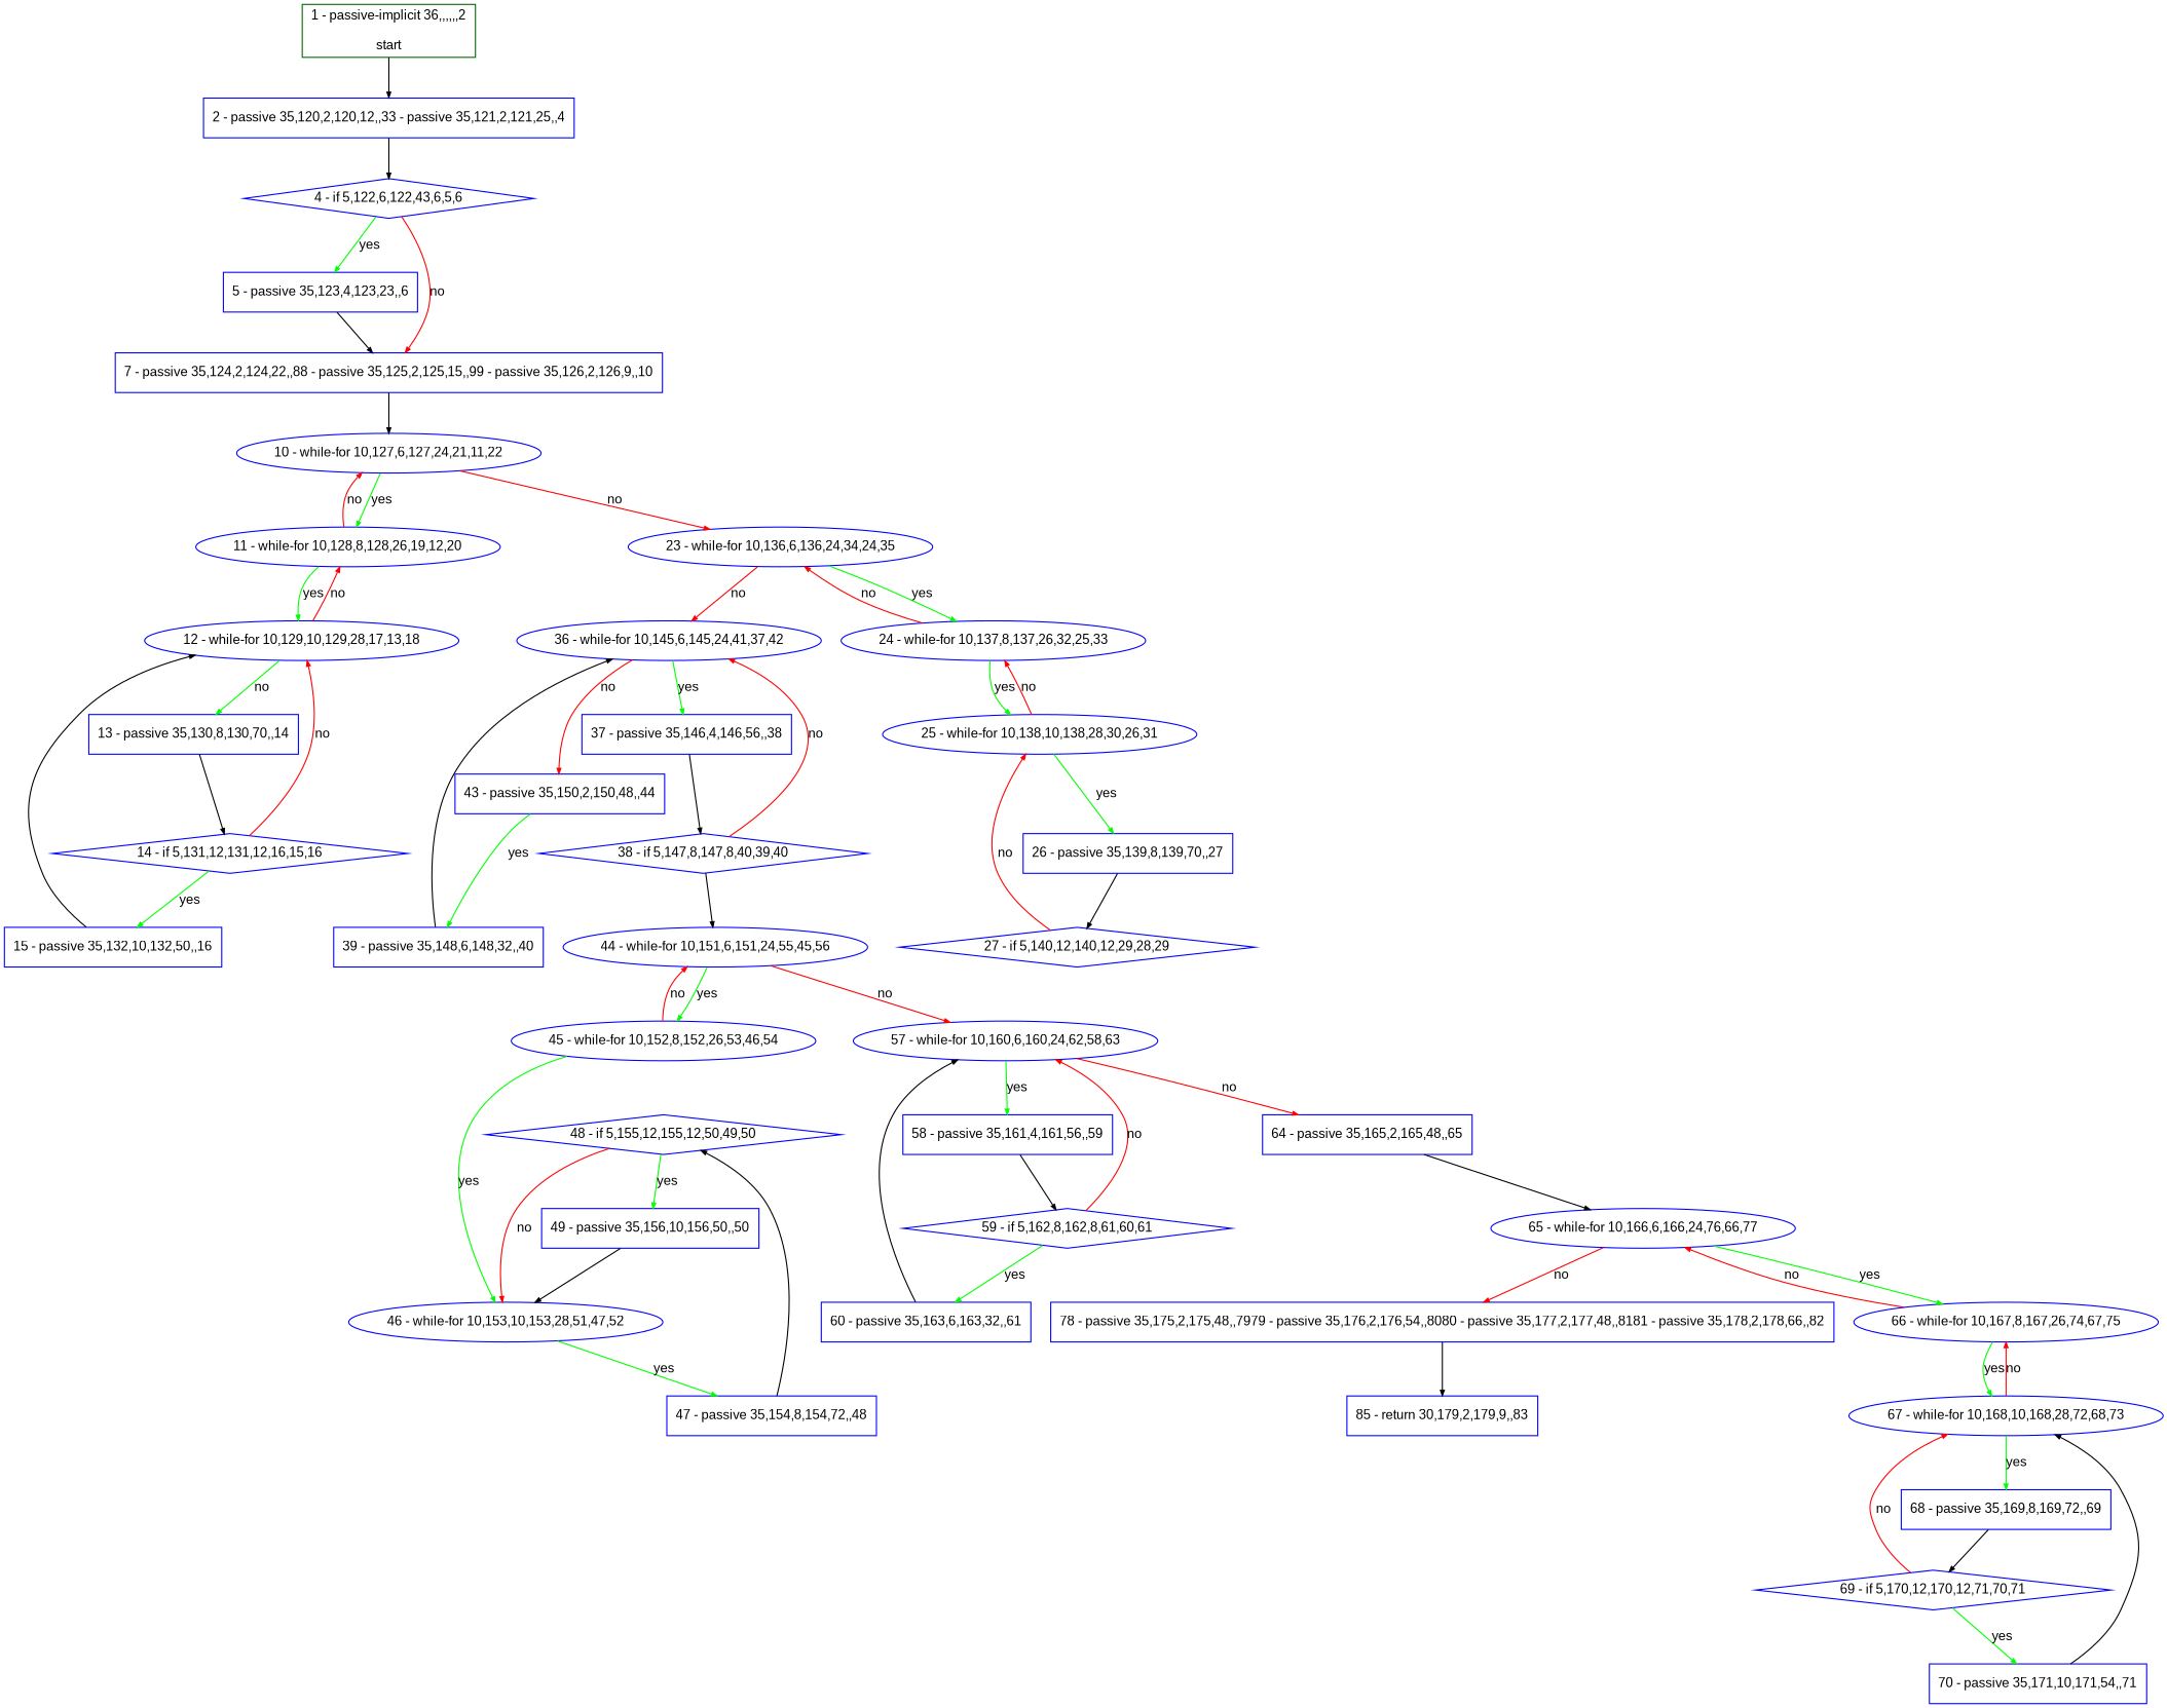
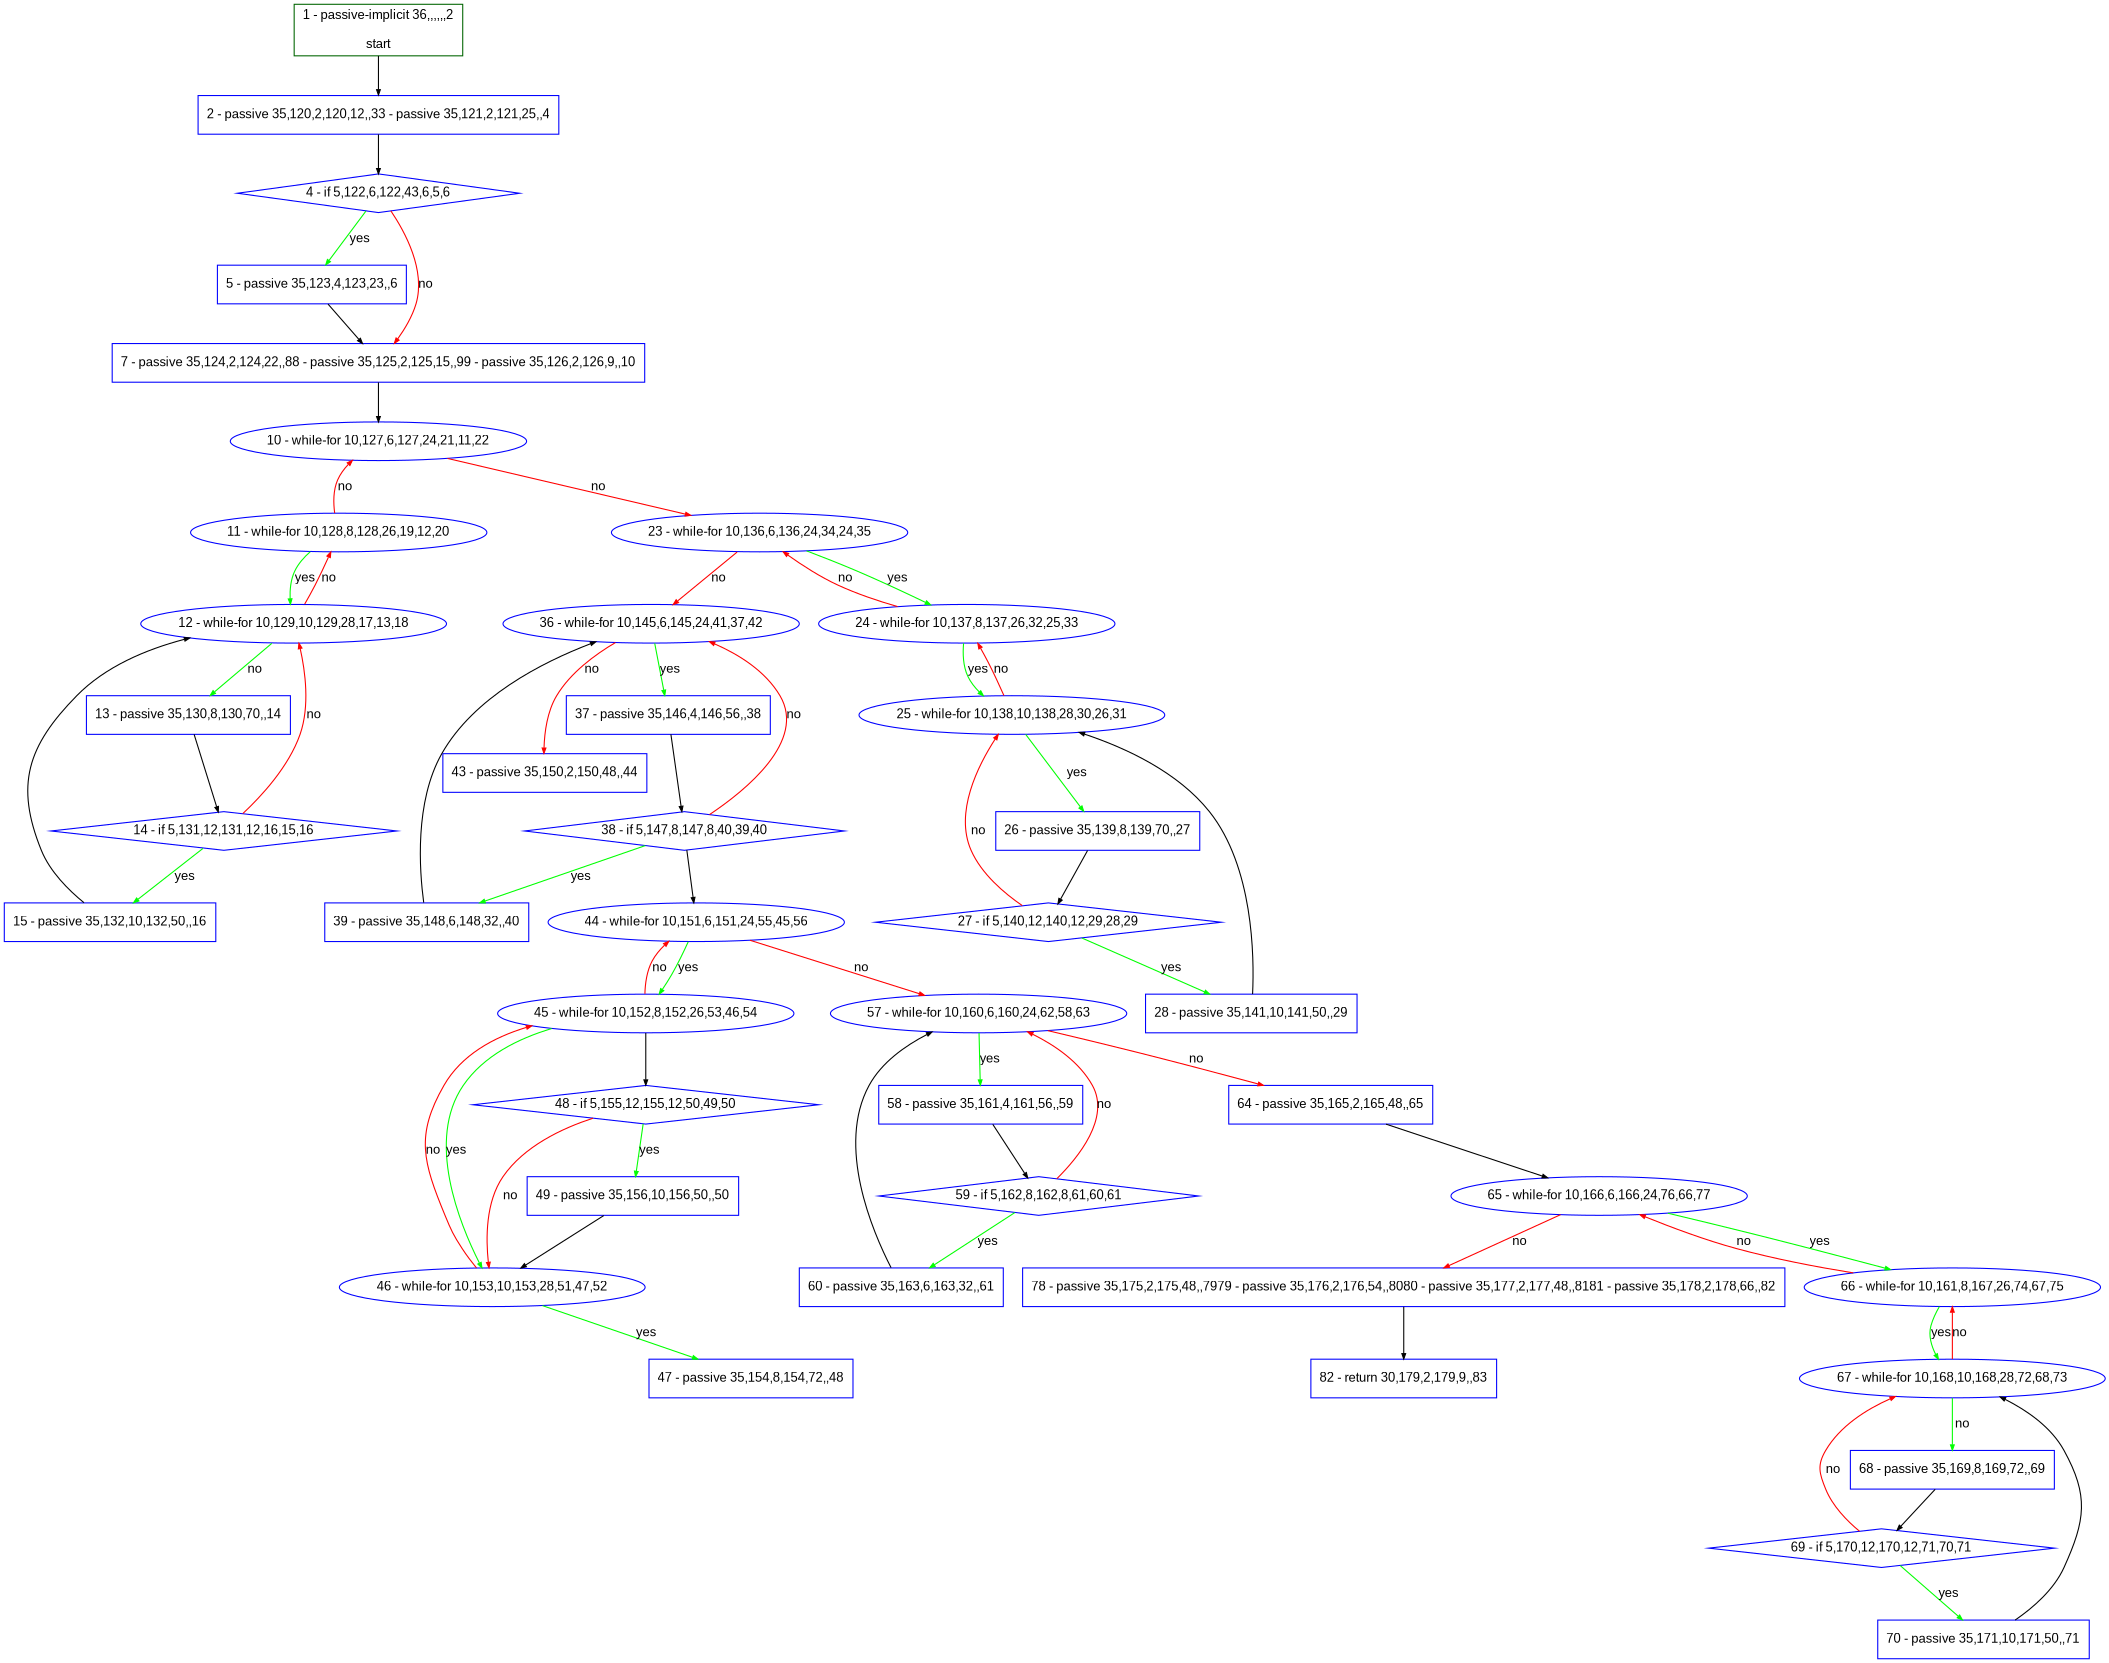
  digraph {
    bgcolor=white
    compound=true
    fillcolor="#FFFFCC"
    fontname=Arial
    fontsize=12
    pack=true
    packmode=clust
    style="rounded,filled"
    node [color="#0000ff" compound=true fillcolor="#ffffff" fixedsize=false fontname=Arial fontsize=12 node_initialized=no shape=box style=filled]
    edge [arrowhead=normal arrowsize=0.5 arrowtail=none color="#00ff00" compound=true dir=forward fontcolor=black fontname=Arial fontsize=12]
    n1 [label="2 - passive 35,120,2,120,12,,33 - passive 35,121,2,121,25,,4"]
    n2 [label="4 - if 5,122,6,122,43,6,5,6" shape=diamond]
    n3 [label="5 - passive 35,123,4,123,23,,6"]
    n4 [label="7 - passive 35,124,2,124,22,,88 - passive 35,125,2,125,15,,99 - passive 35,126,2,126,9,,10"]
    n5 [color="#006400" label="1 - passive-implicit 36,,,,,,2\n\nstart"]
    n6 [label="10 - while-for 10,127,6,127,24,21,11,22" shape=oval]
    n7 [label="11 - while-for 10,128,8,128,26,19,12,20" shape=oval]
    n8 [label="23 - while-for 10,136,6,136,24,34,24,35" shape=oval]
    n9 [label="12 - while-for 10,129,10,129,28,17,13,18" shape=oval]
    n10 [label="24 - while-for 10,137,8,137,26,32,25,33" shape=oval]
    n11 [label="36 - while-for 10,145,6,145,24,41,37,42" shape=oval]
    n12 [label="13 - passive 35,130,8,130,70,,14"]
    n13 [label="25 - while-for 10,138,10,138,28,30,26,31" shape=oval]
    n14 [label="37 - passive 35,146,4,146,56,,38"]
    n15 [label="43 - passive 35,150,2,150,48,,44"]
    n16 [label="14 - if 5,131,12,131,12,16,15,16" shape=diamond]
    n17 [label="15 - passive 35,132,10,132,50,,16"]
    n18 [label="26 - passive 35,139,8,139,70,,27"]
    n19 [label="38 - if 5,147,8,147,8,40,39,40" shape=diamond]
    n20 [label="27 - if 5,140,12,140,12,29,28,29" shape=diamond]
+   n21 [label="28 - passive 35,141,10,141,50,,29"]
    n22 [label="44 - while-for 10,151,6,151,24,55,45,56" shape=oval]
    n23 [label="39 - passive 35,148,6,148,32,,40"]
    n24 [label="45 - while-for 10,152,8,152,26,53,46,54" shape=oval]
    n25 [label="57 - while-for 10,160,6,160,24,62,58,63" shape=oval]
    n26 [label="46 - while-for 10,153,10,153,28,51,47,52" shape=oval]
    n27 [label="58 - passive 35,161,4,161,56,,59"]
    n28 [label="64 - passive 35,165,2,165,48,,65"]
    n29 [label="47 - passive 35,154,8,154,72,,48"]
    n30 [label="59 - if 5,162,8,162,8,61,60,61" shape=diamond]
    n31 [label="65 - while-for 10,166,6,166,24,76,66,77" shape=oval]
    n32 [label="48 - if 5,155,12,155,12,50,49,50" shape=diamond]
    n33 [label="49 - passive 35,156,10,156,50,,50"]
    n34 [label="60 - passive 35,163,6,163,32,,61"]
-   n35 [label="66 - while-for 10,167,8,167,26,74,67,75" shape=oval]
+   n35 [label="66 - while-for 10,161,8,167,26,74,67,75" shape=oval]
    n36 [label="78 - passive 35,175,2,175,48,,7979 - passive 35,176,2,176,54,,8080 - passive 35,177,2,177,48,,8181 - passive 35,178,2,178,66,,82"]
    n37 [label="67 - while-for 10,168,10,168,28,72,68,73" shape=oval]
-   n38 [label="85 - return 30,179,2,179,9,,83"]
+   n38 [label="82 - return 30,179,2,179,9,,83"]
    n39 [label="68 - passive 35,169,8,169,72,,69"]
    n40 [label="69 - if 5,170,12,170,12,71,70,71" shape=diamond]
-   n41 [label="70 - passive 35,171,10,171,54,,71"]
+   n41 [label="70 - passive 35,171,10,171,50,,71"]
    n1 -> n2 [color="#000000"]
    n2 -> n3 [label=yes]
    n2 -> n4 [color="#ff0000" label=no]
    n3 -> n4 [color="#000000"]
    n4 -> n6 [color="#000000"]
    n5 -> n1 [color="#000000"]
-   n6 -> n7 [label=yes]
    n6 -> n8 [color="#ff0000" label=no]
    n7 -> n6 [color="#ff0000" label=no]
    n7 -> n9 [label=yes]
    n8 -> n10 [label=yes]
    n8 -> n11 [color="#ff0000" label=no]
    n9 -> n7 [color="#ff0000" label=no]
    n9 -> n12 [label=no]
    n10 -> n8 [color="#ff0000" label=no]
    n10 -> n13 [label=yes]
    n11 -> n14 [label=yes]
    n11 -> n15 [color="#ff0000" label=no]
    n12 -> n16 [color="#000000"]
    n13 -> n10 [color="#ff0000" label=no]
    n13 -> n18 [label=yes]
    n14 -> n19 [color="#000000"]
    n16 -> n9 [color="#ff0000" label=no]
    n16 -> n17 [label=yes]
    n17 -> n9 [color="#000000"]
    n18 -> n20 [color="#000000"]
    n19 -> n11 [color="#ff0000" label=no]
    n19 -> n22 [color="#000000"]
-   n15 -> n23 [label=yes]
+   n19 -> n23 [label=yes]
    n20 -> n13 [color="#ff0000" label=no]
+   n20 -> n21 [label=yes]
+   n21 -> n13 [color="#000000"]
    n22 -> n24 [label=yes]
    n22 -> n25 [color="#ff0000" label=no]
    n23 -> n11 [color="#000000"]
    n24 -> n22 [color="#ff0000" label=no]
    n24 -> n26 [label=yes]
    n25 -> n27 [label=yes]
    n25 -> n28 [color="#ff0000" label=no]
+   n26 -> n24 [color="#ff0000" label=no]
    n26 -> n29 [label=yes]
    n27 -> n30 [color="#000000"]
    n28 -> n31 [color="#000000"]
-   n29 -> n32 [color="#000000"]
+   n24 -> n32 [color="#000000"]
    n30 -> n25 [color="#ff0000" label=no]
    n30 -> n34 [label=yes]
    n31 -> n35 [label=yes]
    n31 -> n36 [color="#ff0000" label=no]
    n32 -> n26 [color="#ff0000" label=no]
    n32 -> n33 [label=yes]
    n33 -> n26 [color="#000000"]
    n34 -> n25 [color="#000000"]
    n35 -> n31 [color="#ff0000" label=no]
    n35 -> n37 [label=yes]
    n36 -> n38 [color="#000000"]
    n37 -> n35 [color="#ff0000" label=no]
-   n37 -> n39 [label=yes]
+   n37 -> n39 [label=no]
    n39 -> n40 [color="#000000"]
    n40 -> n37 [color="#ff0000" label=no]
    n40 -> n41 [label=yes]
    n41 -> n37 [color="#000000"]
  }
